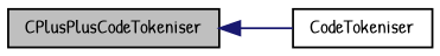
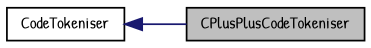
  digraph {
    rankdir=LR
    fontname="Patrick Hand"
    node [color=black fontname="Patrick Hand" fontsize=10 shape=record]
    n1 [fillcolor=grey75 fontcolor=black height=0.2 label=CPlusPlusCodeTokeniser style=filled width=0.4]
    n2 [height=0.2 label=CodeTokeniser width=0.4]
-   n1 -> n2 [color=midnightblue dir=back fontname="Patrick Hand" fontsize=10 labelfontname=Helvetica labelfontsize=10 style=solid]
+   n2 -> n1 [color=midnightblue dir=back fontname="Patrick Hand" fontsize=10 labelfontname=Helvetica labelfontsize=10 style=solid]
  }
